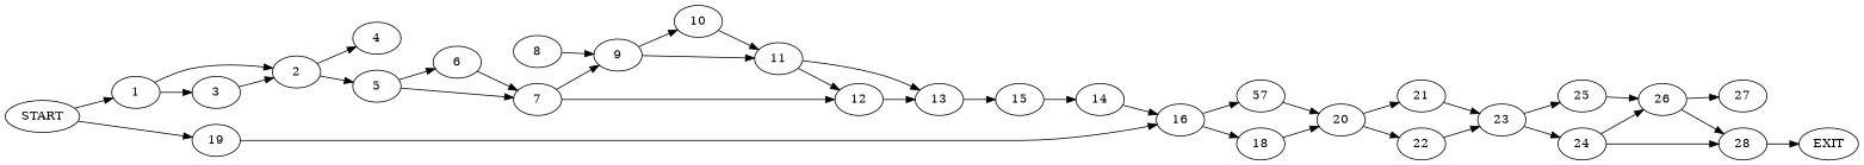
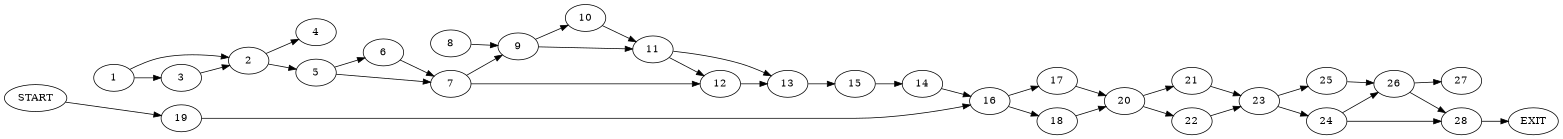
  digraph {
    fontname="DejaVu Serif"
    rankdir=LR
    node [fontname="DejaVu Serif"]
    edge [fontname="DejaVu Serif"]
    n1 [label=START]
    1
    19
    2
    3
    16
    n7 [label=EXIT]
    4
    5
    6
    7
    9
    12
    8
    10
    11
    13
    15
    14
-   17 [label=57]
+   17
    18
    20
    21
    22
    23
    24
    25
    26
    28
    27
-   n1 -> 1
    n1 -> 19
    1 -> 2
    1 -> 3
    19 -> 16
    2 -> 4
    2 -> 5
    3 -> 2
    16 -> 17
    16 -> 18
    5 -> 6
    5 -> 7
    6 -> 7
    7 -> 9
    7 -> 12
    9 -> 10
    9 -> 11
    12 -> 13
    8 -> 9
    10 -> 11
    11 -> 12
    11 -> 13
    13 -> 15
    15 -> 14
    14 -> 16
    17 -> 20
    18 -> 20
    20 -> 21
    20 -> 22
    21 -> 23
    22 -> 23
    23 -> 24
    23 -> 25
    24 -> 26
    24 -> 28
    25 -> 26
    26 -> 28
    26 -> 27
    28 -> n7
  }
